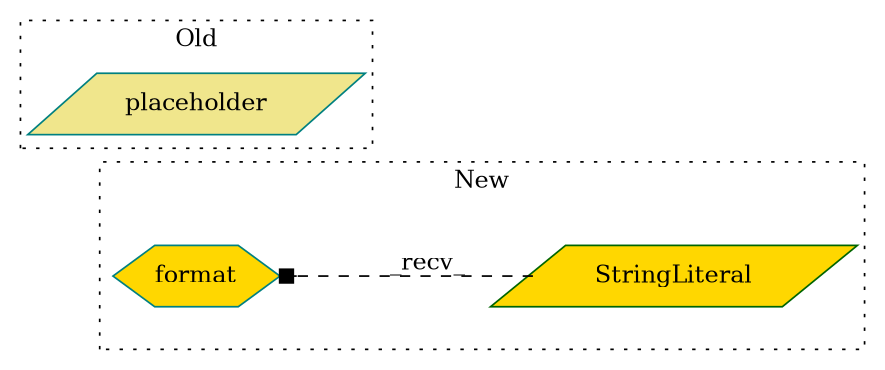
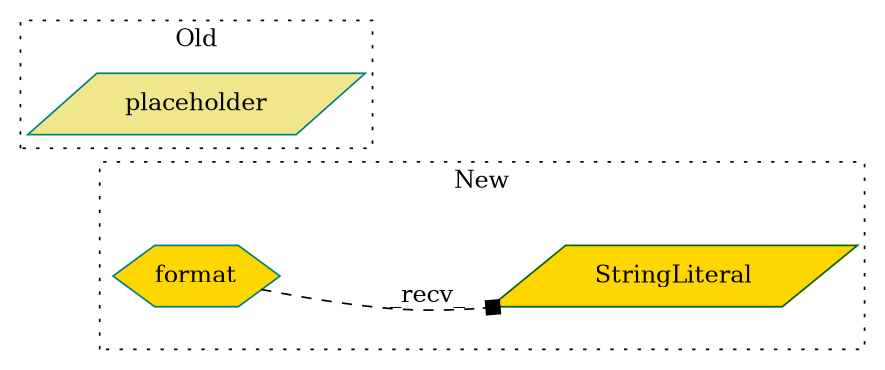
  digraph {
    rankdir=LR
    node [a=32 shape=parallelogram style=filled fillcolor=gold color=teal]
    n1 [l="7,1" label=format s="1953,1977" shape=hexagon]
    n2 [a=45 l=54 label=StringLiteral s=1898 color=darkgreen]
    n3 [l="12,1" label=placeholder s="2570,2593" fillcolor=khaki]
    subgraph cluster_1 {
      label=New
      style=dotted
      n1
      n2
    }
    subgraph cluster_2 {
      label=Old
      style=dotted
      n3
    }
-   n2 -> n1 [label=_recv_ style=dashed arrowhead=box]
+   n1 -> n2 [label=_recv_ style=dashed arrowhead=box]
  }
